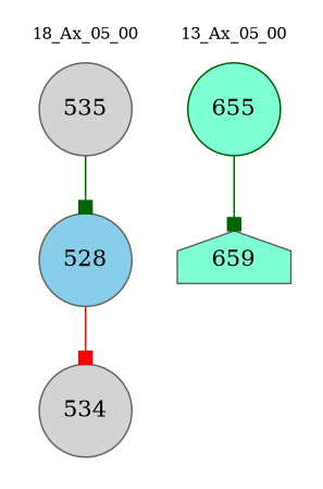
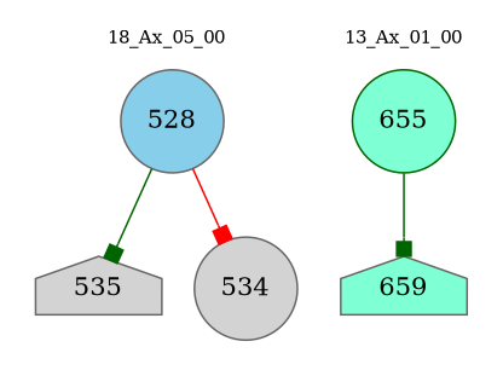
  digraph {
    node [color=gray40 fillcolor=lightgrey shape=circle style=filled]
    edge [arrowhead=box color=darkgreen]
    n1 [fillcolor=skyblue label=528]
-   n2 [label=535]
+   n2 [label=535 shape=house]
    n3 [label=534]
    n4 [color=darkgreen fillcolor=aquamarine label=655]
    n5 [fillcolor=aquamarine label=659 shape=house]
    subgraph cluster_1 {
      color=white
      fontsize=10
      label="18_Ax_05_00"
      n1
      n2
      n3
    }
    subgraph cluster_2 {
      color=white
      fontsize=10
-     label="13_Ax_05_00"
+     label="13_Ax_01_00"
      n4
      n5
    }
-   n2 -> n1
+   n1 -> n2
    n1 -> n3 [color=red]
    n4 -> n5
  }
